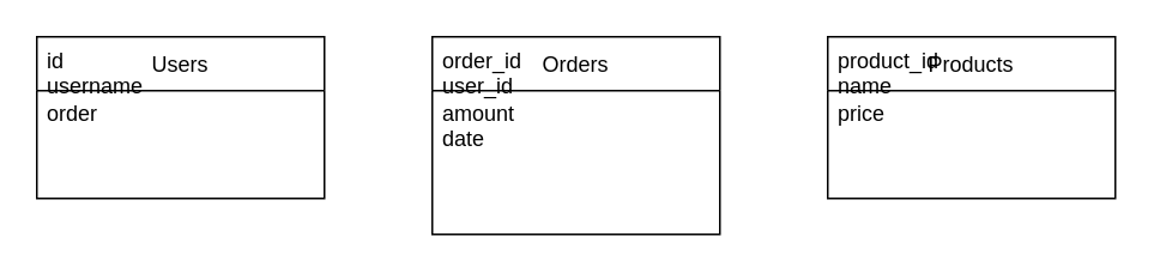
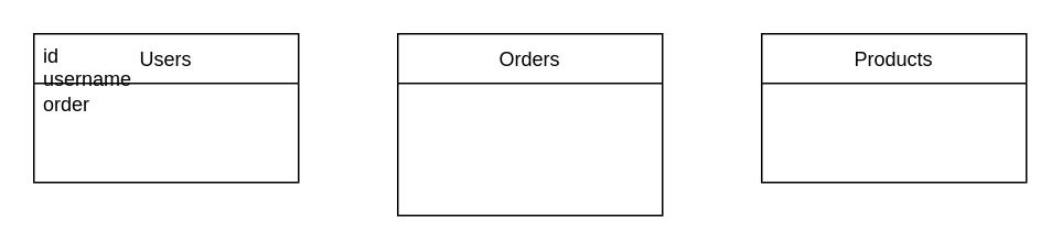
  <mxCell id="0" />
  <mxCell id="1" parent="0" />
  <mxCell id="2" value="Users" style="shape=swimlane;startSize=30;swimlaneLine=1;" vertex="1" parent="1"><mxGeometry x="20" y="20" width="160" height="90" as="geometry" /></mxCell>
  <mxCell id="3" value="id&lt;br&gt;username&lt;br&gt;order" style="text;html=1;align=left;verticalAlign=top;spacingLeft=4;" vertex="1" parent="2"><mxGeometry x="0" y="0" width="160" height="60" as="geometry" /></mxCell>
  <mxCell id="4" value="Orders" style="shape=swimlane;startSize=30;swimlaneLine=1;" vertex="1" parent="1"><mxGeometry x="240" y="20" width="160" height="110" as="geometry" /></mxCell>
- <mxCell id="5" value="order_id&lt;br&gt;user_id&lt;br&gt;amount&lt;br&gt;date" style="text;html=1;align=left;verticalAlign=top;spacingLeft=4;" vertex="1" parent="4"><mxGeometry x="0" y="0" width="160" height="80" as="geometry" /></mxCell>
  <mxCell id="6" value="Products" style="shape=swimlane;startSize=30;swimlaneLine=1;" vertex="1" parent="1"><mxGeometry x="460" y="20" width="160" height="90" as="geometry" /></mxCell>
- <mxCell id="7" value="product_id&lt;br&gt;name&lt;br&gt;price" style="text;html=1;align=left;verticalAlign=top;spacingLeft=4;" vertex="1" parent="6"><mxGeometry x="0" y="0" width="160" height="60" as="geometry" /></mxCell>
